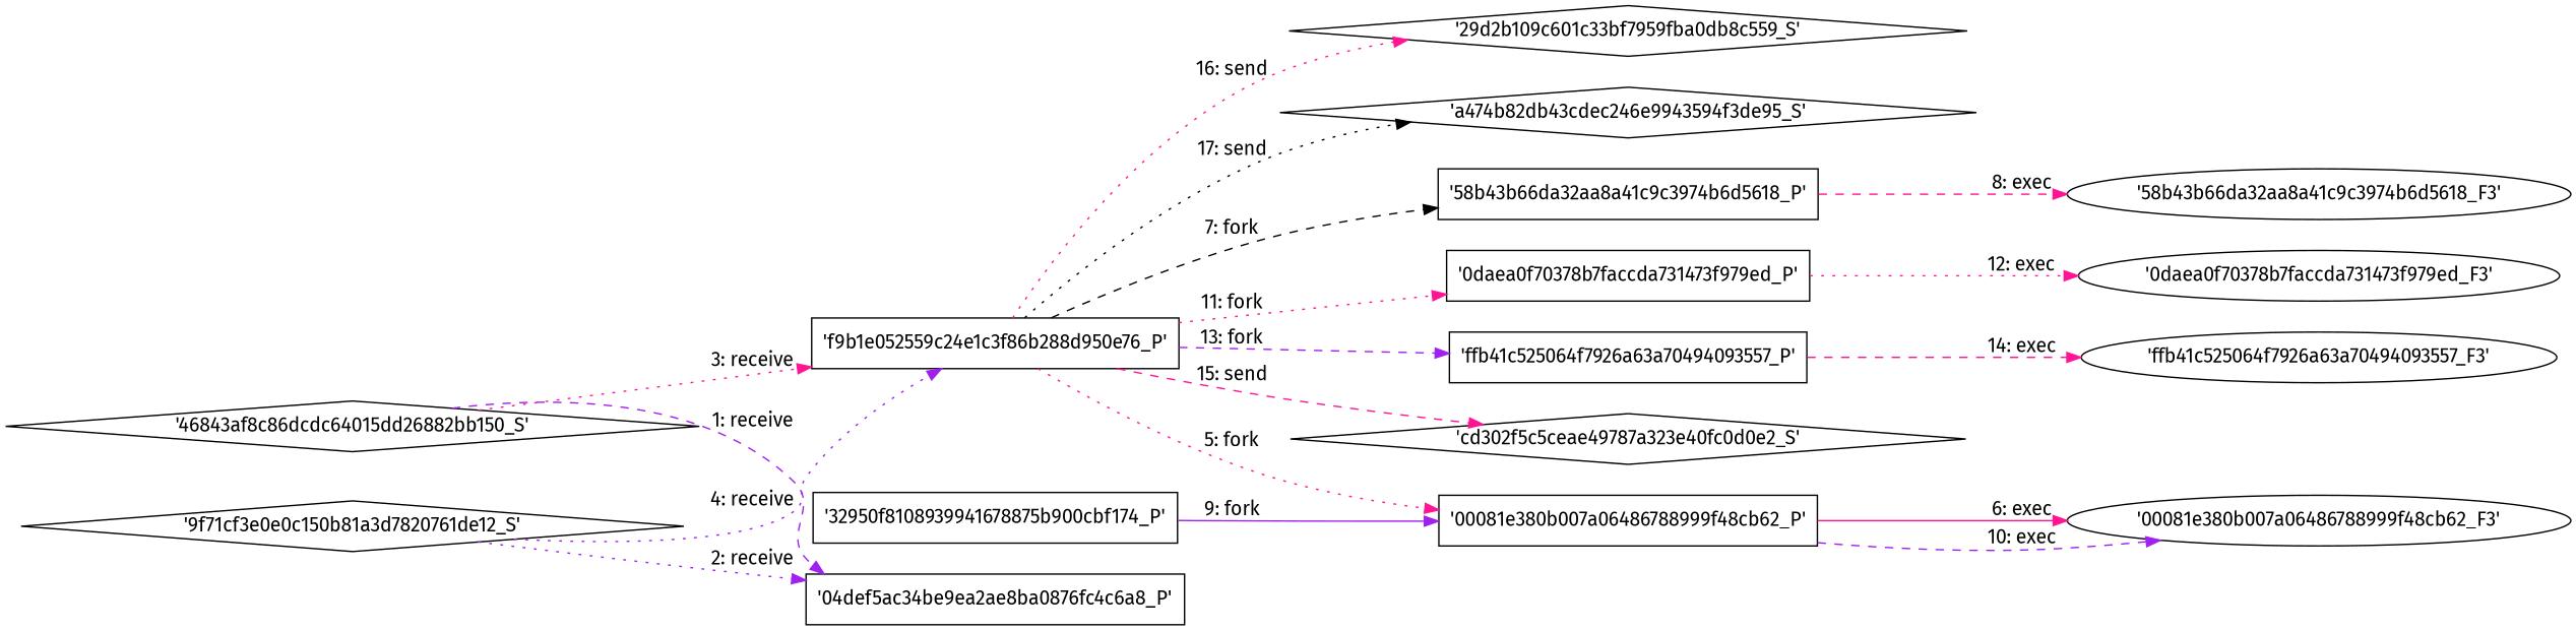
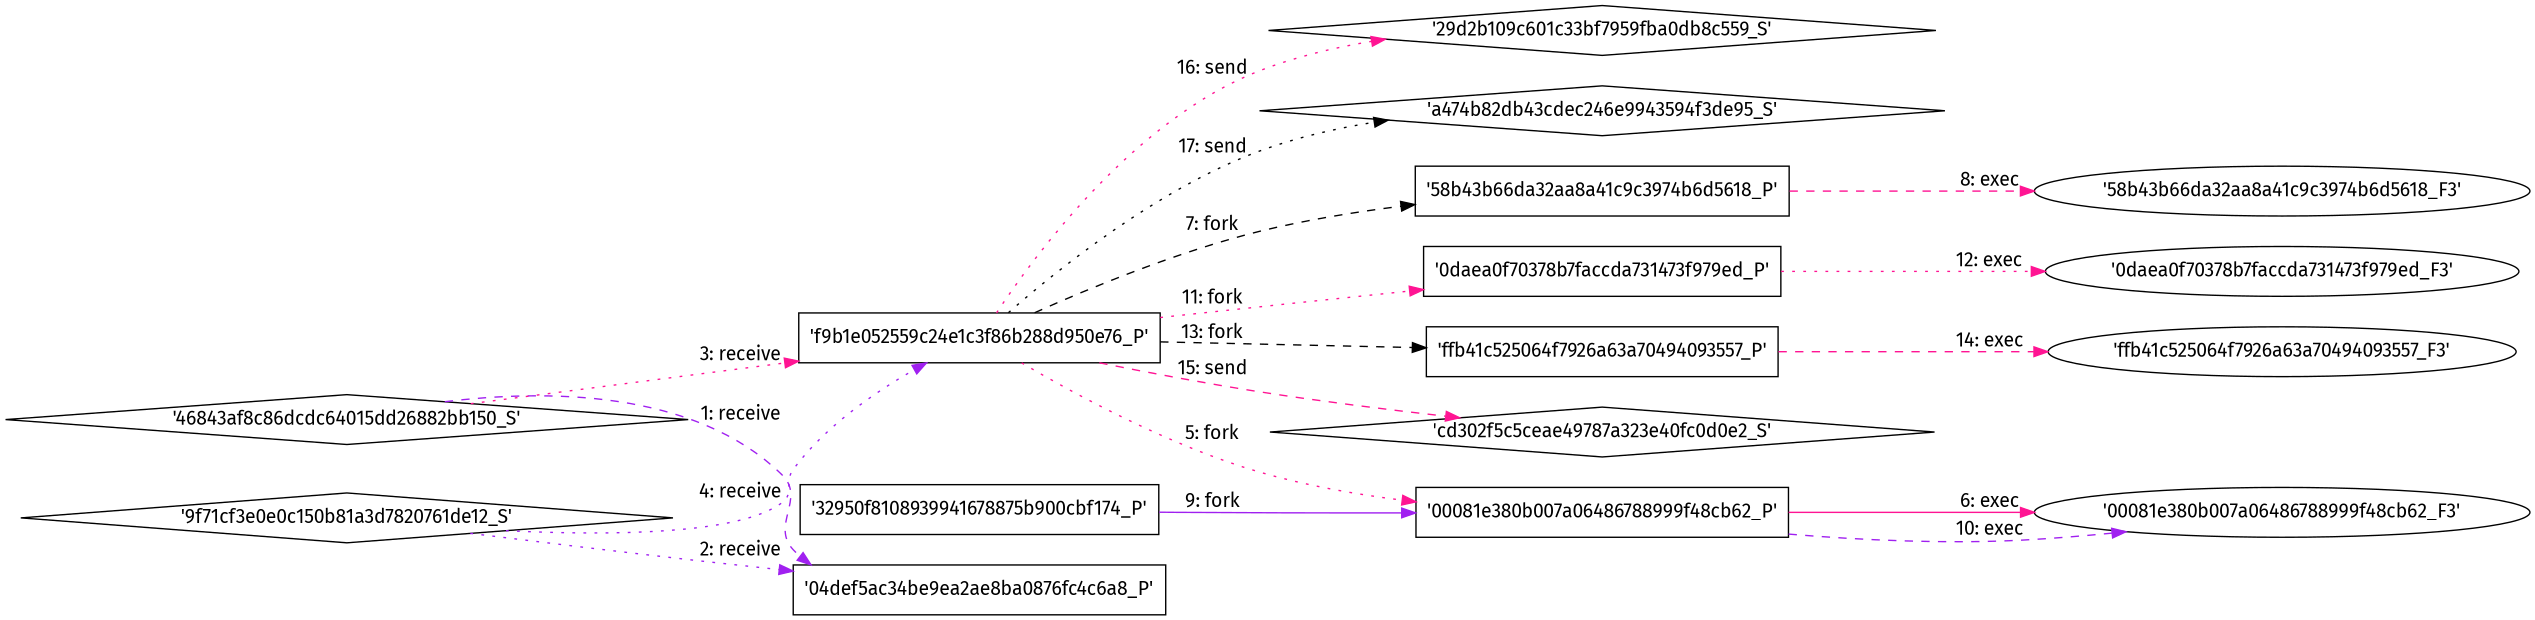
  digraph {
    engine=neato
    fixedsize=false
    fontname="Fira Sans"
    fontsize=10
    nodesep=0.3
    rankdir=LR
    ranksep=0
    splines=true
    node [fontname="Fira Sans" node_type=Process shape=box]
    edge [color=deeppink fontname="Fira Sans" style=dotted]
    "'46843af8c86dcdc64015dd26882bb150_S'" [node_type=Socket shape=diamond]
    "'04def5ac34be9ea2ae8ba0876fc4c6a8_P'"
    "'f9b1e052559c24e1c3f86b288d950e76_P'"
    "'00081e380b007a06486788999f48cb62_P'"
    "'58b43b66da32aa8a41c9c3974b6d5618_P'"
    "'0daea0f70378b7faccda731473f979ed_P'"
    "'ffb41c525064f7926a63a70494093557_P'"
    "'cd302f5c5ceae49787a323e40fc0d0e2_S'" [node_type=Socket shape=diamond]
    "'29d2b109c601c33bf7959fba0db8c559_S'" [node_type=Socket shape=diamond]
    "'a474b82db43cdec246e9943594f3de95_S'" [node_type=Socket shape=diamond]
    "'9f71cf3e0e0c150b81a3d7820761de12_S'" [node_type=Socket shape=diamond]
    "'00081e380b007a06486788999f48cb62_F3'" [node_type=File shape=ellipse]
    "'58b43b66da32aa8a41c9c3974b6d5618_F3'" [node_type=File shape=ellipse]
    "'0daea0f70378b7faccda731473f979ed_F3'" [node_type=File shape=ellipse]
    "'ffb41c525064f7926a63a70494093557_F3'" [node_type=File shape=ellipse]
    "'32950f8108939941678875b900cbf174_P'"
    "'46843af8c86dcdc64015dd26882bb150_S'" -> "'04def5ac34be9ea2ae8ba0876fc4c6a8_P'" [color=purple label="1: receive" style=dashed]
    "'46843af8c86dcdc64015dd26882bb150_S'" -> "'f9b1e052559c24e1c3f86b288d950e76_P'" [label="3: receive"]
    "'f9b1e052559c24e1c3f86b288d950e76_P'" -> "'00081e380b007a06486788999f48cb62_P'" [label="5: fork"]
    "'f9b1e052559c24e1c3f86b288d950e76_P'" -> "'58b43b66da32aa8a41c9c3974b6d5618_P'" [color=black label="7: fork" style=dashed]
    "'f9b1e052559c24e1c3f86b288d950e76_P'" -> "'0daea0f70378b7faccda731473f979ed_P'" [label="11: fork"]
-   "'f9b1e052559c24e1c3f86b288d950e76_P'" -> "'ffb41c525064f7926a63a70494093557_P'" [color=purple label="13: fork" style=dashed]
+   "'f9b1e052559c24e1c3f86b288d950e76_P'" -> "'ffb41c525064f7926a63a70494093557_P'" [color=black label="13: fork" style=dashed]
    "'f9b1e052559c24e1c3f86b288d950e76_P'" -> "'cd302f5c5ceae49787a323e40fc0d0e2_S'" [label="15: send" style=dashed]
    "'f9b1e052559c24e1c3f86b288d950e76_P'" -> "'29d2b109c601c33bf7959fba0db8c559_S'" [label="16: send"]
    "'f9b1e052559c24e1c3f86b288d950e76_P'" -> "'a474b82db43cdec246e9943594f3de95_S'" [color=black label="17: send"]
    "'00081e380b007a06486788999f48cb62_P'" -> "'00081e380b007a06486788999f48cb62_F3'" [label="6: exec" style=solid]
    "'00081e380b007a06486788999f48cb62_P'" -> "'00081e380b007a06486788999f48cb62_F3'" [color=purple label="10: exec" style=dashed]
    "'58b43b66da32aa8a41c9c3974b6d5618_P'" -> "'58b43b66da32aa8a41c9c3974b6d5618_F3'" [label="8: exec" style=dashed]
    "'0daea0f70378b7faccda731473f979ed_P'" -> "'0daea0f70378b7faccda731473f979ed_F3'" [label="12: exec"]
    "'ffb41c525064f7926a63a70494093557_P'" -> "'ffb41c525064f7926a63a70494093557_F3'" [label="14: exec" style=dashed]
    "'9f71cf3e0e0c150b81a3d7820761de12_S'" -> "'04def5ac34be9ea2ae8ba0876fc4c6a8_P'" [color=purple label="2: receive"]
    "'9f71cf3e0e0c150b81a3d7820761de12_S'" -> "'f9b1e052559c24e1c3f86b288d950e76_P'" [color=purple label="4: receive"]
    "'32950f8108939941678875b900cbf174_P'" -> "'00081e380b007a06486788999f48cb62_P'" [color=purple label="9: fork" style=solid]
  }
